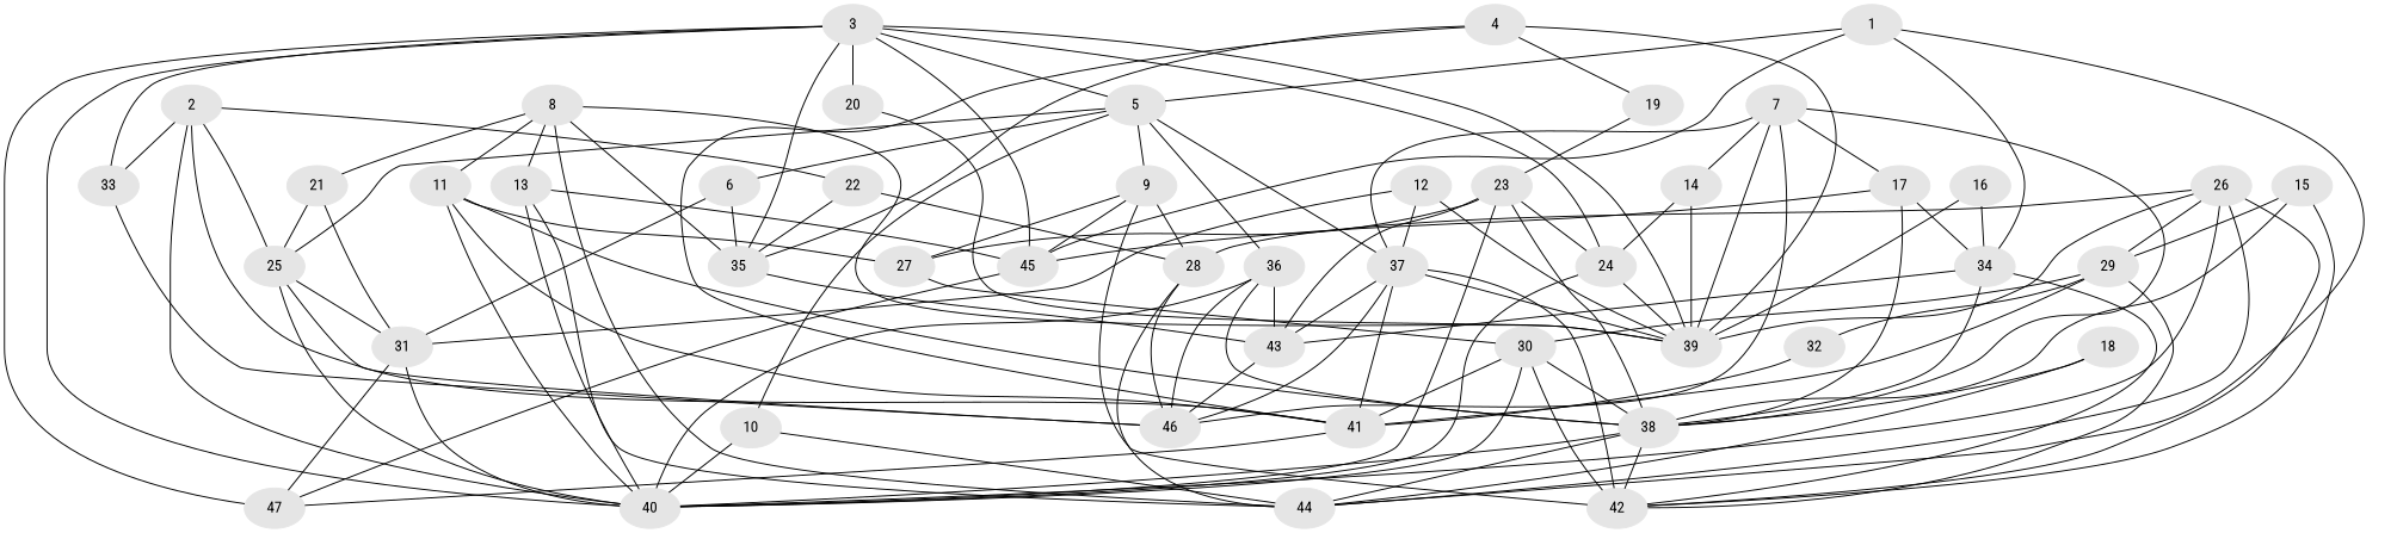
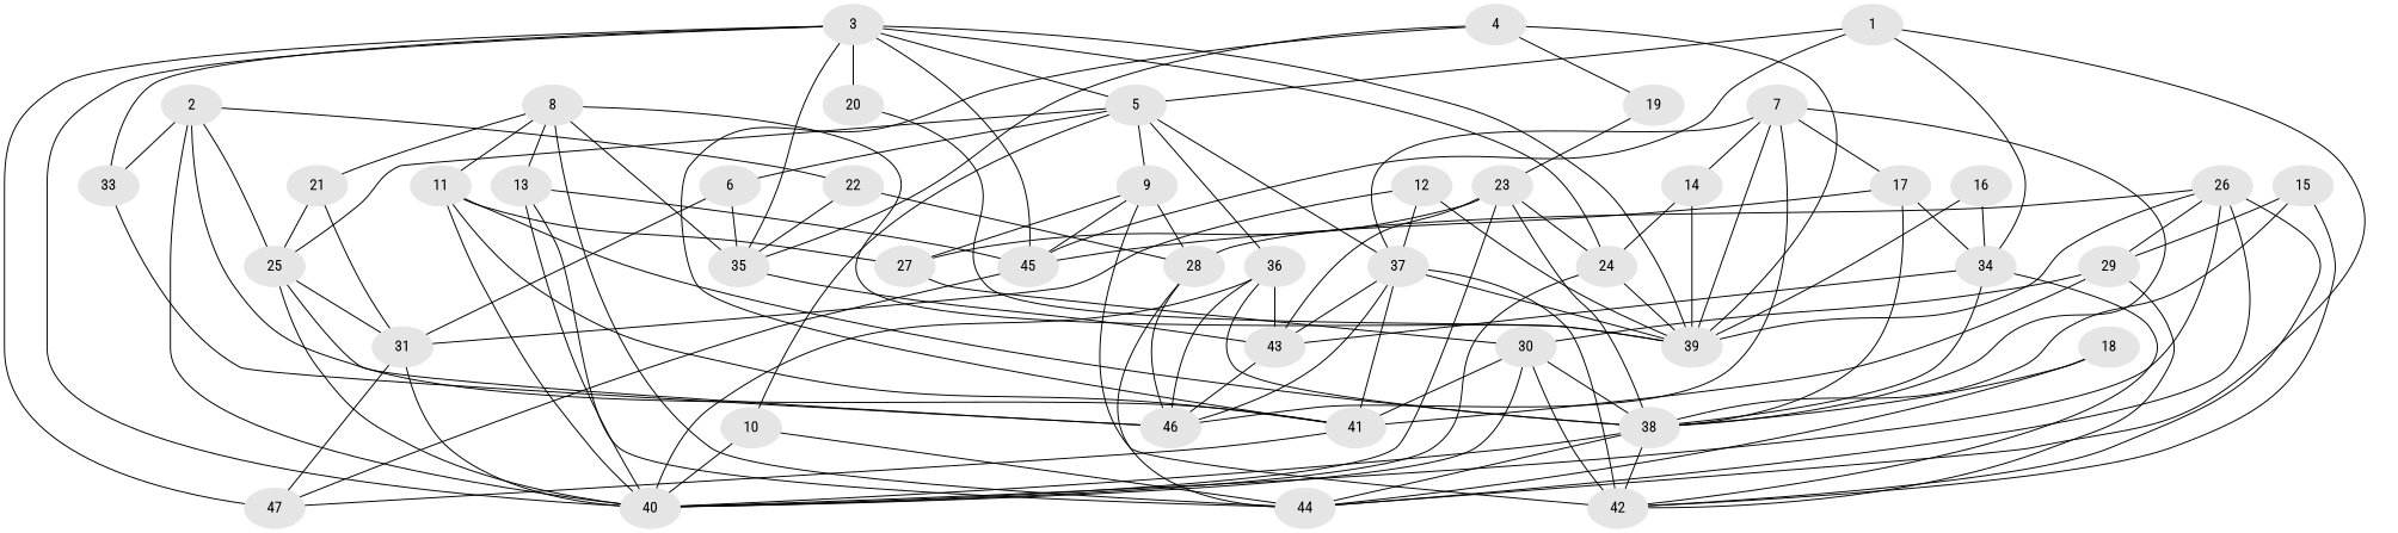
  graph {
    fontname="Roboto Condensed"
    node [color=gray90 fontname="Roboto Condensed" style=filled]
    edge [fontname="Roboto Condensed" weight=1.0]
    1
    5
    34
    44
    45
    25
    6
    9
    10
    36
    37
    38
    42
    43
    47
    2
    22
    33
    40
    41
    35
    28
    31
    46
    3
    20
    24
    39
    4
    19
    23
    27
    7
    14
    17
    8
    11
    13
    21
    30
    12
    15
    29
-   32
    16
    18
    26
    1 -- 5
    1 -- 34
    1 -- 44
    1 -- 45
    5 -- 25
    5 -- 6
    5 -- 9
    5 -- 10
    5 -- 36
    5 -- 37
    34 -- 38
    34 -- 42
    34 -- 43
    45 -- 47
    25 -- 40
    25 -- 31
    25 -- 46
    6 -- 35
    6 -- 31
    9 -- 45
    9 -- 42
    9 -- 28
    9 -- 27
    10 -- 44
    10 -- 40 [weight=2.0]
    36 -- 38
    36 -- 43
    36 -- 40
    36 -- 46
    37 -- 42 [weight=3.0]
    37 -- 43
    37 -- 41
    37 -- 46
    37 -- 39 [weight=2.0]
    38 -- 44
    38 -- 42
    38 -- 40 [weight=2.0]
    43 -- 46
    2 -- 25
    2 -- 22
    2 -- 33
    2 -- 40 [weight=2.0]
    2 -- 41
    22 -- 35
    22 -- 28
    33 -- 46
    41 -- 47
    35 -- 43
    28 -- 44
    28 -- 46
    31 -- 47
    31 -- 40
    3 -- 5
    3 -- 45
    3 -- 47
    3 -- 33
    3 -- 40
    3 -- 35
    3 -- 20
    3 -- 24
    3 -- 39
    20 -- 39
    24 -- 40
    24 -- 39
    4 -- 41
    4 -- 35
    4 -- 39
    4 -- 19
    19 -- 23
    23 -- 38 [weight=2.0]
    23 -- 43
    23 -- 40
    23 -- 24
    23 -- 27
    27 -- 30
    7 -- 37
    7 -- 38
    7 -- 46
    7 -- 39
    7 -- 14
    7 -- 17
    14 -- 24
    14 -- 39
    17 -- 34
    17 -- 45
    17 -- 38
    8 -- 44
    8 -- 35
    8 -- 39
    8 -- 11
    8 -- 13
    8 -- 21
    11 -- 38
    11 -- 40
    11 -- 41
    11 -- 27
    13 -- 44
    13 -- 45
    13 -- 40
    21 -- 25
    21 -- 31
    30 -- 38
    30 -- 42
    30 -- 40
    30 -- 41
    12 -- 37
    12 -- 31
    12 -- 39
    15 -- 38
    15 -- 42
    15 -- 29
    29 -- 42
    29 -- 41
    29 -- 30
-   29 -- 32 [weight=2.0]
-   32 -- 41 [weight=2.0]
    16 -- 34
    16 -- 39
    18 -- 44
    18 -- 38
    26 -- 44
    26 -- 42
    26 -- 40
    26 -- 28
    26 -- 39
    26 -- 29
  }
